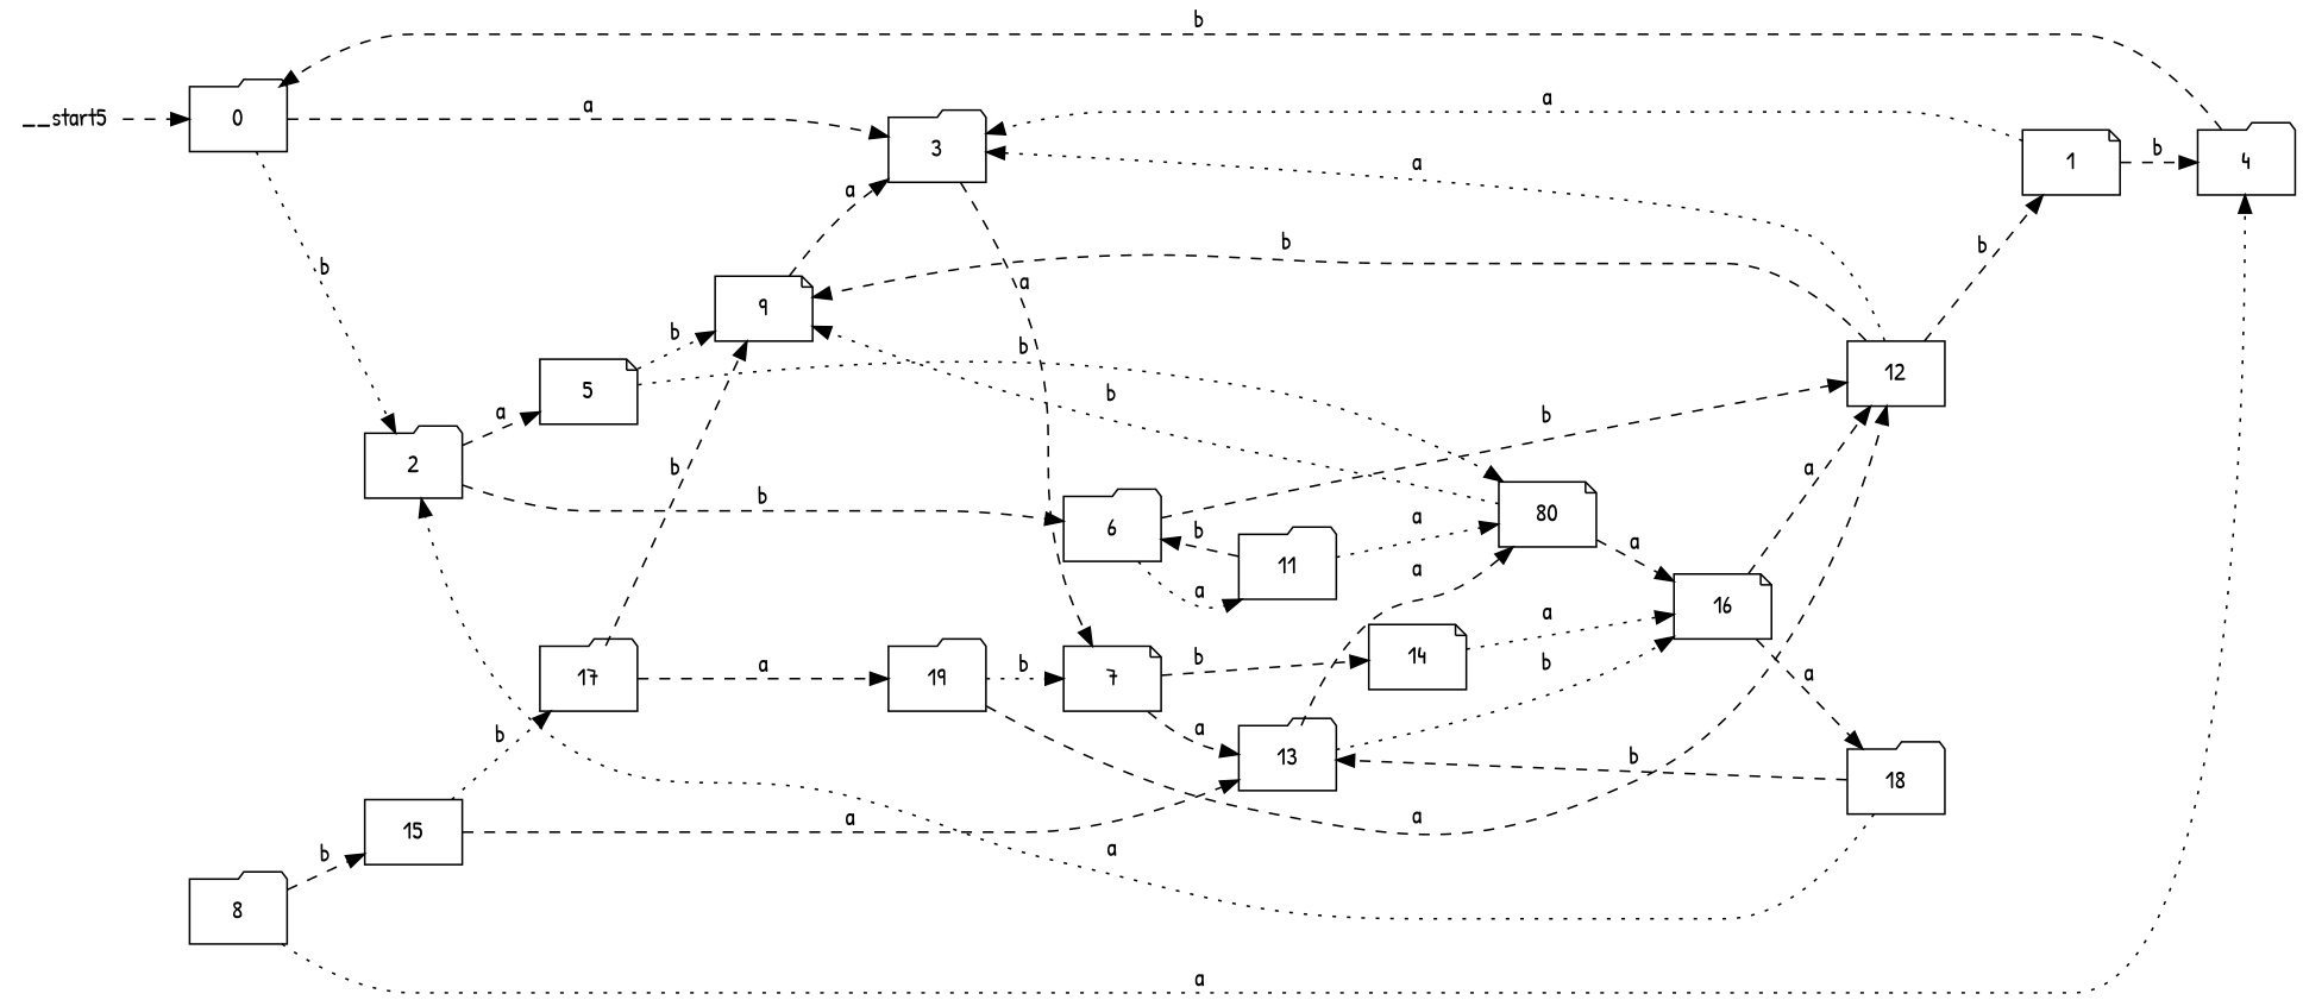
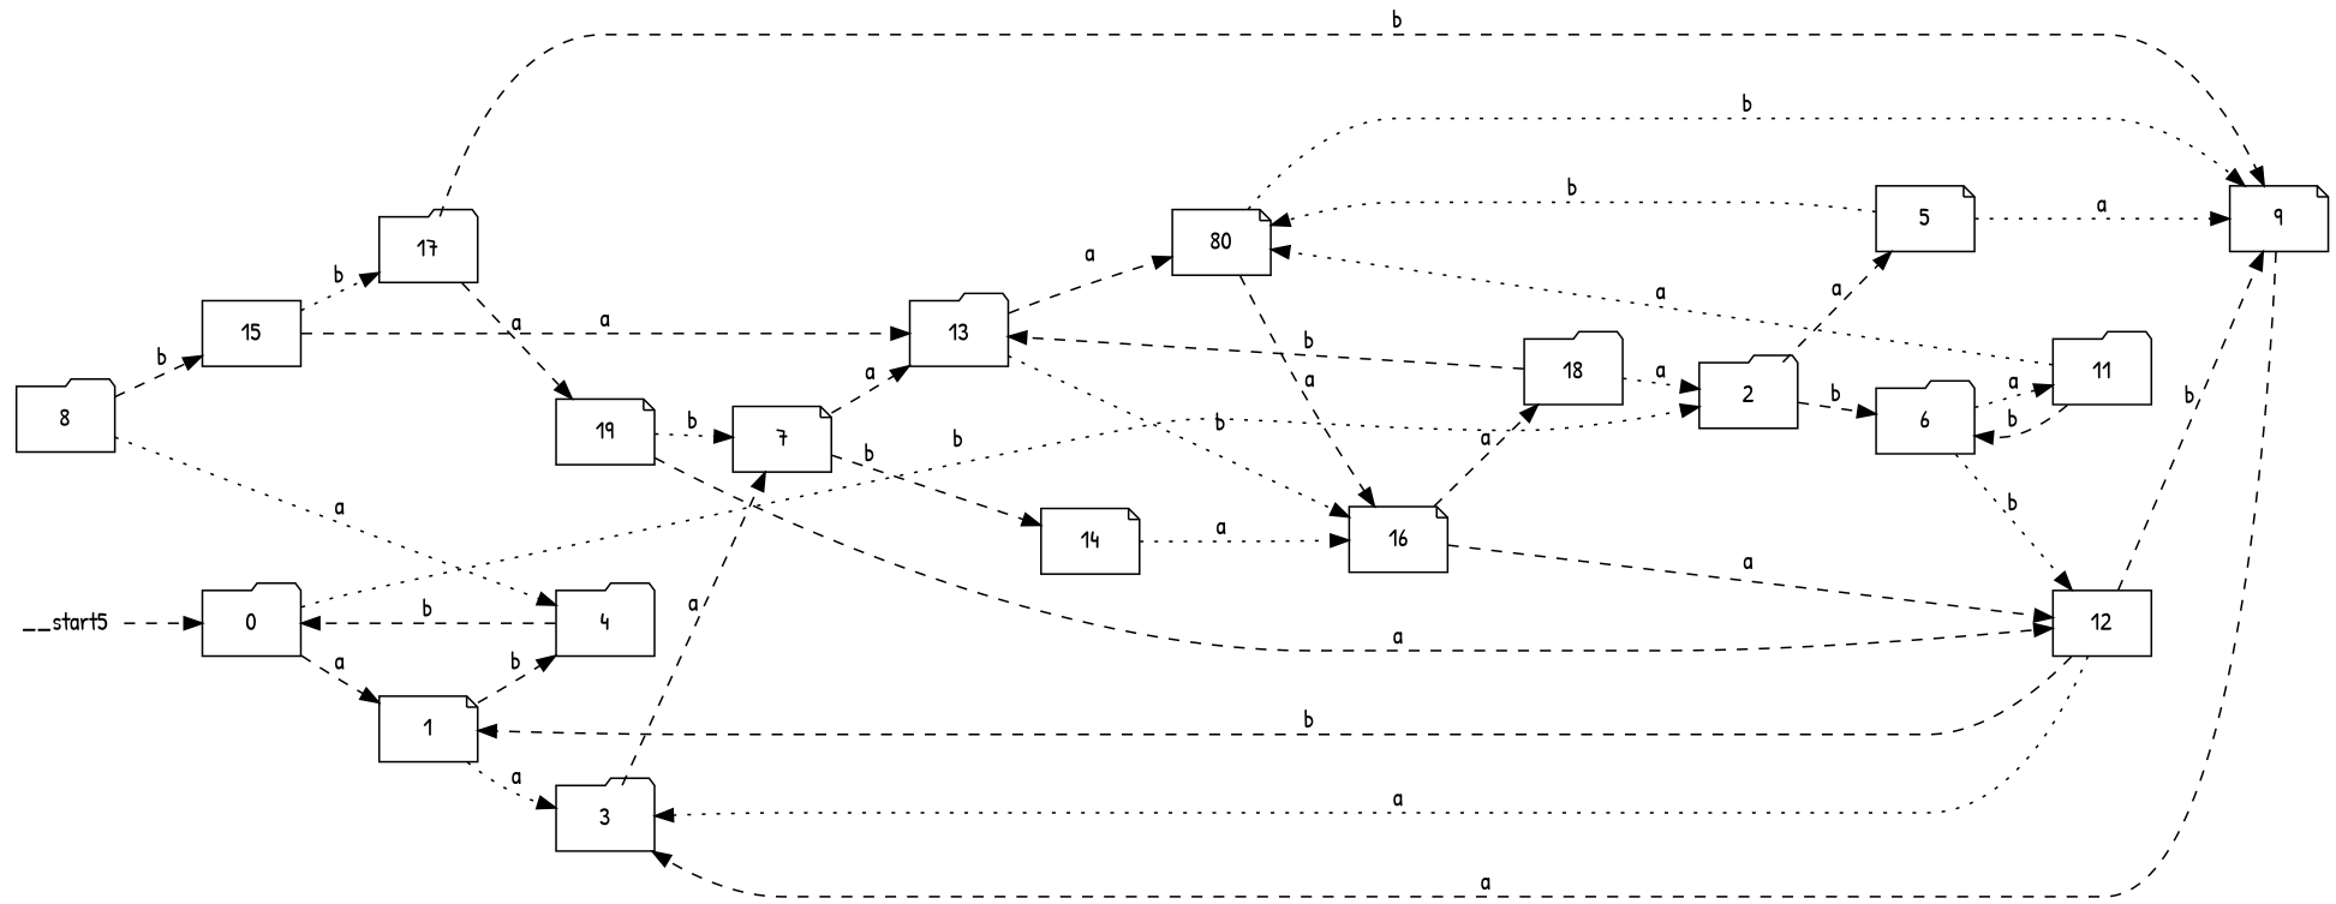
  digraph {
    fontname="Patrick Hand"
    rankdir=LR
    node [fontname="Patrick Hand" shape=folder]
    edge [fontname="Patrick Hand" style=dashed]
    n1 [label=__start5 shape=none]
    0
    1 [shape=note]
    2
    3
    4
    5 [shape=note]
    6
    7 [shape=note]
    9 [shape=note]
    n11 [label=80 shape=note]
    11
    12 [shape=box]
    13
    14 [shape=note]
    8
    15 [shape=box]
    16 [shape=note]
    17
    18
-   19
+   19 [shape=note]
    n1 -> 0
-   0 -> 3 [label=a]
+   0 -> 1 [label=a]
    0 -> 2 [label=b style=dotted]
    1 -> 3 [label=a style=dotted]
    1 -> 4 [label=b]
    2 -> 5 [label=a]
    2 -> 6 [label=b]
    3 -> 7 [label=a]
    4 -> 0 [label=b]
-   5 -> 9 [label=b style=dotted]
+   5 -> 9 [label=a style=dotted]
    5 -> n11 [label=b style=dotted]
    6 -> 11 [label=a style=dotted]
-   6 -> 12 [label=b]
+   6 -> 12 [label=b style=dotted]
    7 -> 13 [label=a]
    7 -> 14 [label=b]
    9 -> 3 [label=a]
    n11 -> 9 [label=b style=dotted]
    n11 -> 16 [label=a]
    11 -> 6 [label=b]
    11 -> n11 [label=a style=dotted]
    12 -> 1 [label=b]
    12 -> 3 [label=a style=dotted]
    12 -> 9 [label=b]
    13 -> n11 [label=a]
    13 -> 16 [label=b style=dotted]
    14 -> 16 [label=a style=dotted]
    8 -> 4 [label=a style=dotted]
    8 -> 15 [label=b]
    15 -> 13 [label=a]
    15 -> 17 [label=b style=dotted]
    16 -> 12 [label=a]
    16 -> 18 [label=a]
    17 -> 9 [label=b]
    17 -> 19 [label=a]
    18 -> 2 [label=a style=dotted]
    18 -> 13 [label=b]
    19 -> 7 [label=b style=dotted]
    19 -> 12 [label=a]
  }
